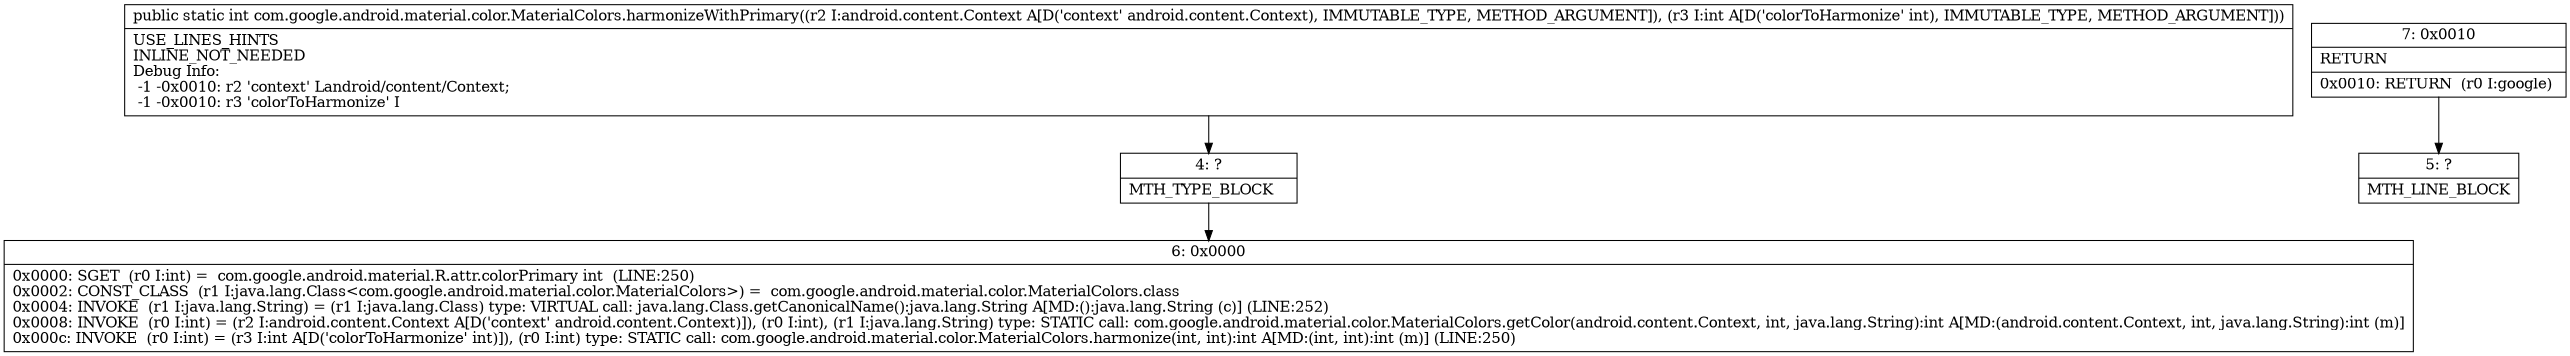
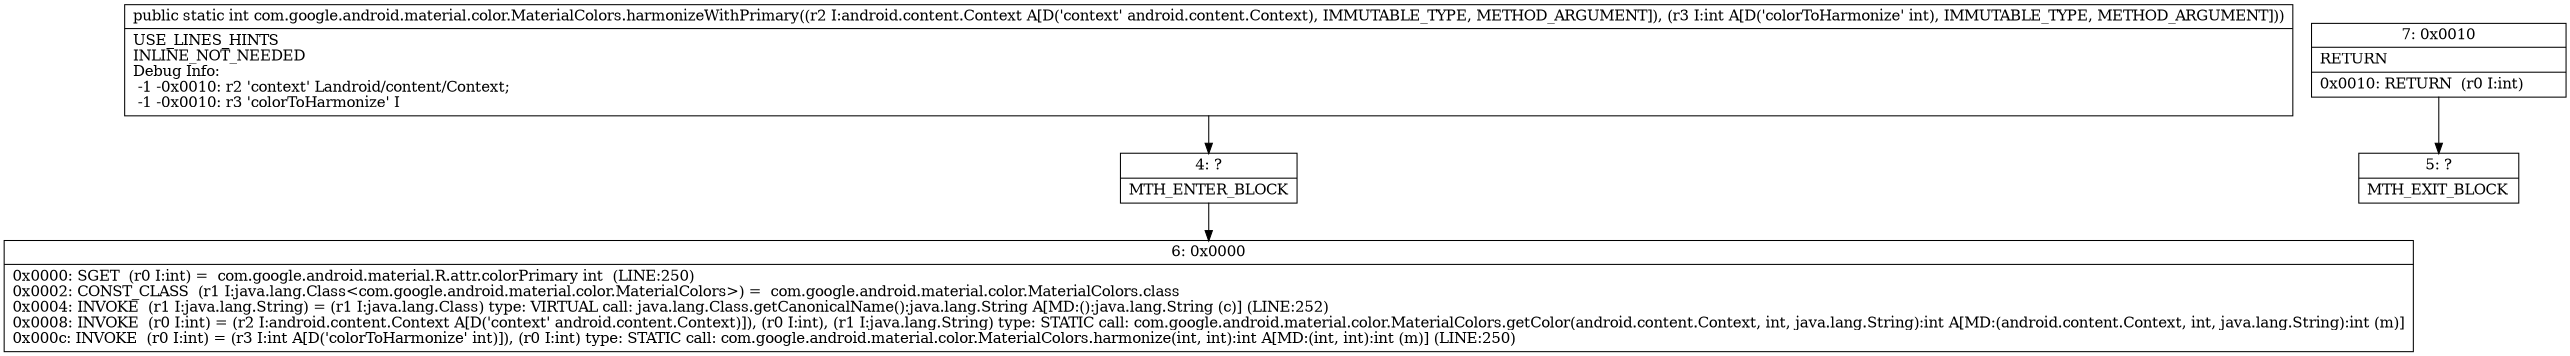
  digraph {
    node [shape=record]
-   n1 [label="{4\:\ ?|MTH_TYPE_BLOCK\l}"]
+   n1 [label="{4\:\ ?|MTH_ENTER_BLOCK\l}"]
    n2 [label="{6\:\ 0x0000|0x0000: SGET  (r0 I:int) =  com.google.android.material.R.attr.colorPrimary int  (LINE:250)\l0x0002: CONST_CLASS  (r1 I:java.lang.Class\<com.google.android.material.color.MaterialColors\>) =  com.google.android.material.color.MaterialColors.class \l0x0004: INVOKE  (r1 I:java.lang.String) = (r1 I:java.lang.Class) type: VIRTUAL call: java.lang.Class.getCanonicalName():java.lang.String A[MD:():java.lang.String (c)] (LINE:252)\l0x0008: INVOKE  (r0 I:int) = (r2 I:android.content.Context A[D('context' android.content.Context)]), (r0 I:int), (r1 I:java.lang.String) type: STATIC call: com.google.android.material.color.MaterialColors.getColor(android.content.Context, int, java.lang.String):int A[MD:(android.content.Context, int, java.lang.String):int (m)]\l0x000c: INVOKE  (r0 I:int) = (r3 I:int A[D('colorToHarmonize' int)]), (r0 I:int) type: STATIC call: com.google.android.material.color.MaterialColors.harmonize(int, int):int A[MD:(int, int):int (m)] (LINE:250)\l}"]
-   n3 [label="{7\:\ 0x0010|RETURN\l|0x0010: RETURN  (r0 I:google) \l}"]
-   n4 [label="{5\:\ ?|MTH_LINE_BLOCK\l}"]
+   n3 [label="{7\:\ 0x0010|RETURN\l|0x0010: RETURN  (r0 I:int) \l}"]
+   n4 [label="{5\:\ ?|MTH_EXIT_BLOCK\l}"]
    n5 [label="{public static int com.google.android.material.color.MaterialColors.harmonizeWithPrimary((r2 I:android.content.Context A[D('context' android.content.Context), IMMUTABLE_TYPE, METHOD_ARGUMENT]), (r3 I:int A[D('colorToHarmonize' int), IMMUTABLE_TYPE, METHOD_ARGUMENT]))  | USE_LINES_HINTS\lINLINE_NOT_NEEDED\lDebug Info:\l  \-1 \-0x0010: r2 'context' Landroid\/content\/Context;\l  \-1 \-0x0010: r3 'colorToHarmonize' I\l}"]
    n1 -> n2
    n3 -> n4
    n5 -> n1
  }
